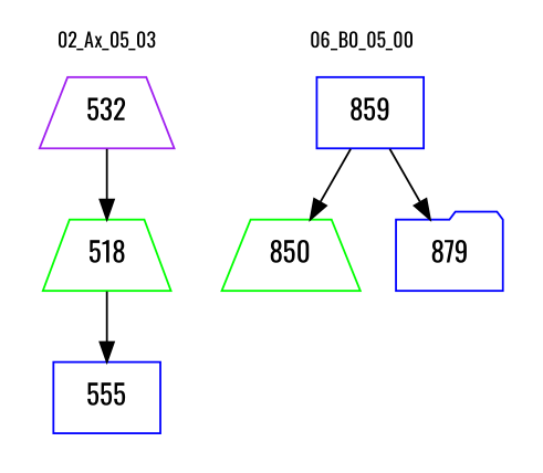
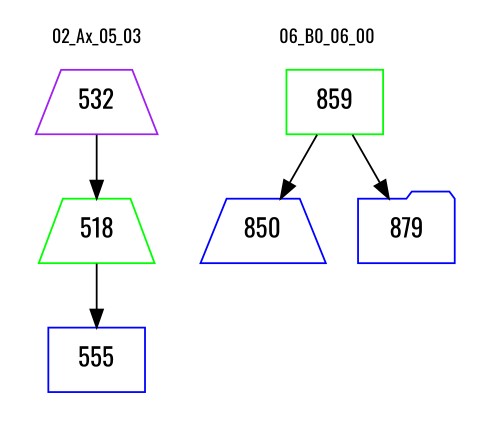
  digraph {
    fontname=Oswald
    node [color=blue fontname=Oswald shape=trapezium]
    edge [color=black fontname=Oswald]
    n1 [color=green label=518]
    n2 [label=555 shape=box]
    n3 [color=purple label=532]
-   n4 [label=859 shape=box]
-   n5 [color=green label=850]
+   n4 [color=green label=859 shape=box]
+   n5 [label=850]
    n6 [label=879 shape=folder]
    subgraph cluster_1 {
      color=white
      fontsize=10
      label="02_Ax_05_03"
      n1
      n2
      n3
    }
    subgraph cluster_2 {
      color=white
      fontsize=10
-     label="06_B0_05_00"
+     label="06_B0_06_00"
      n4
      n5
      n6
    }
    n1 -> n2
    n3 -> n1
    n4 -> n5
    n4 -> n6
  }
